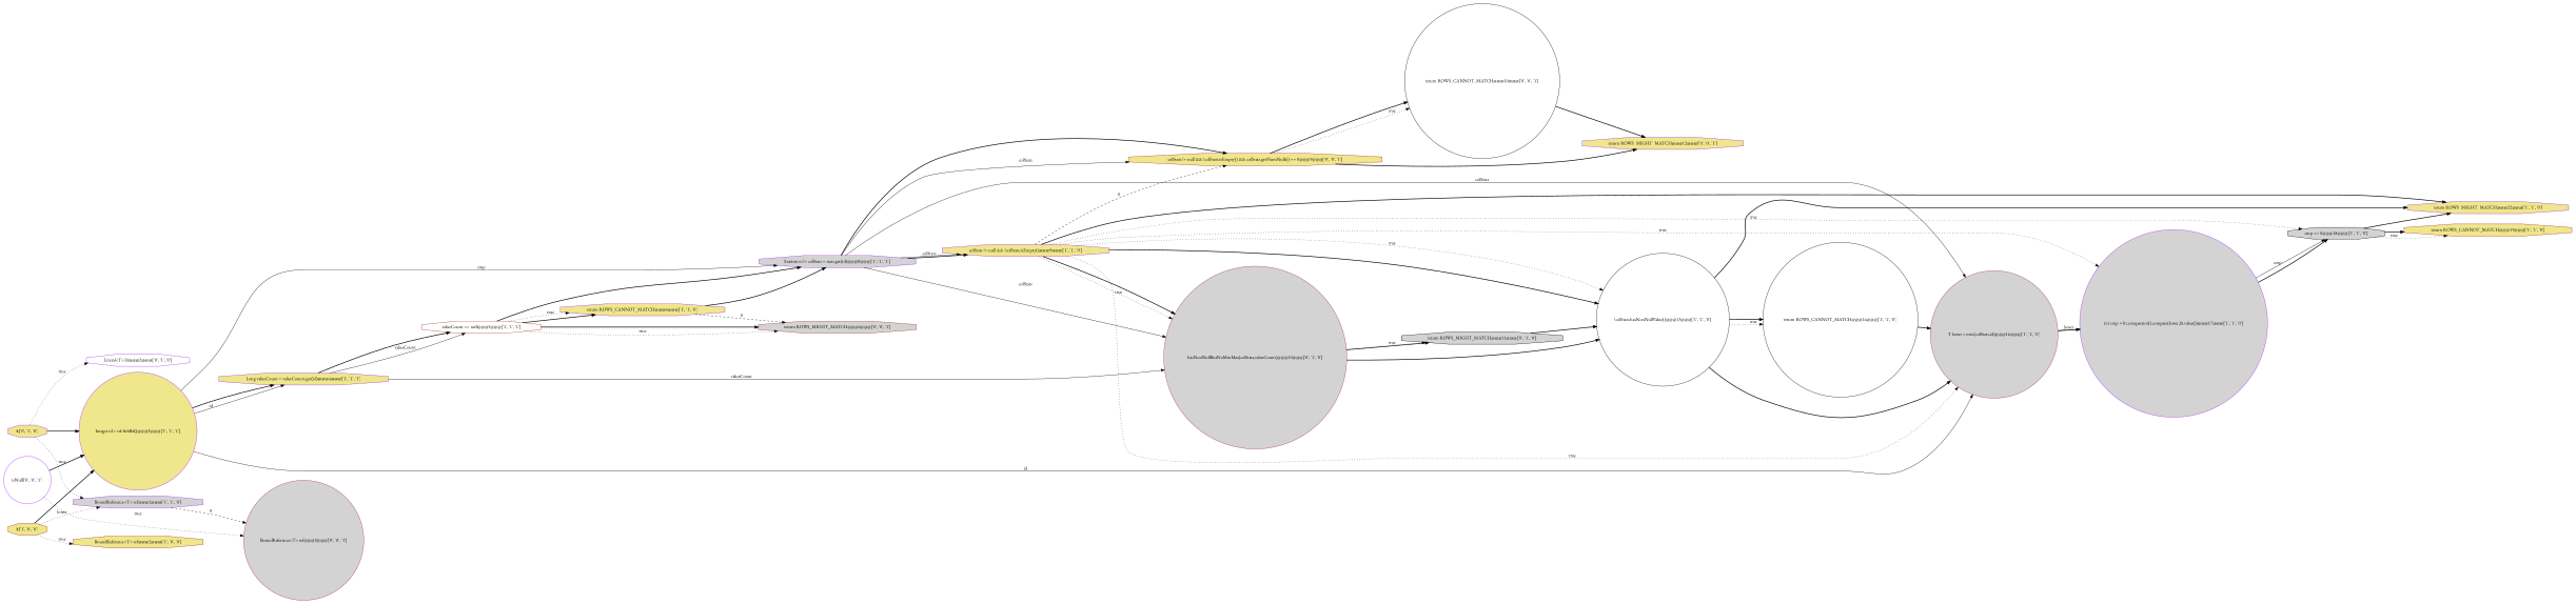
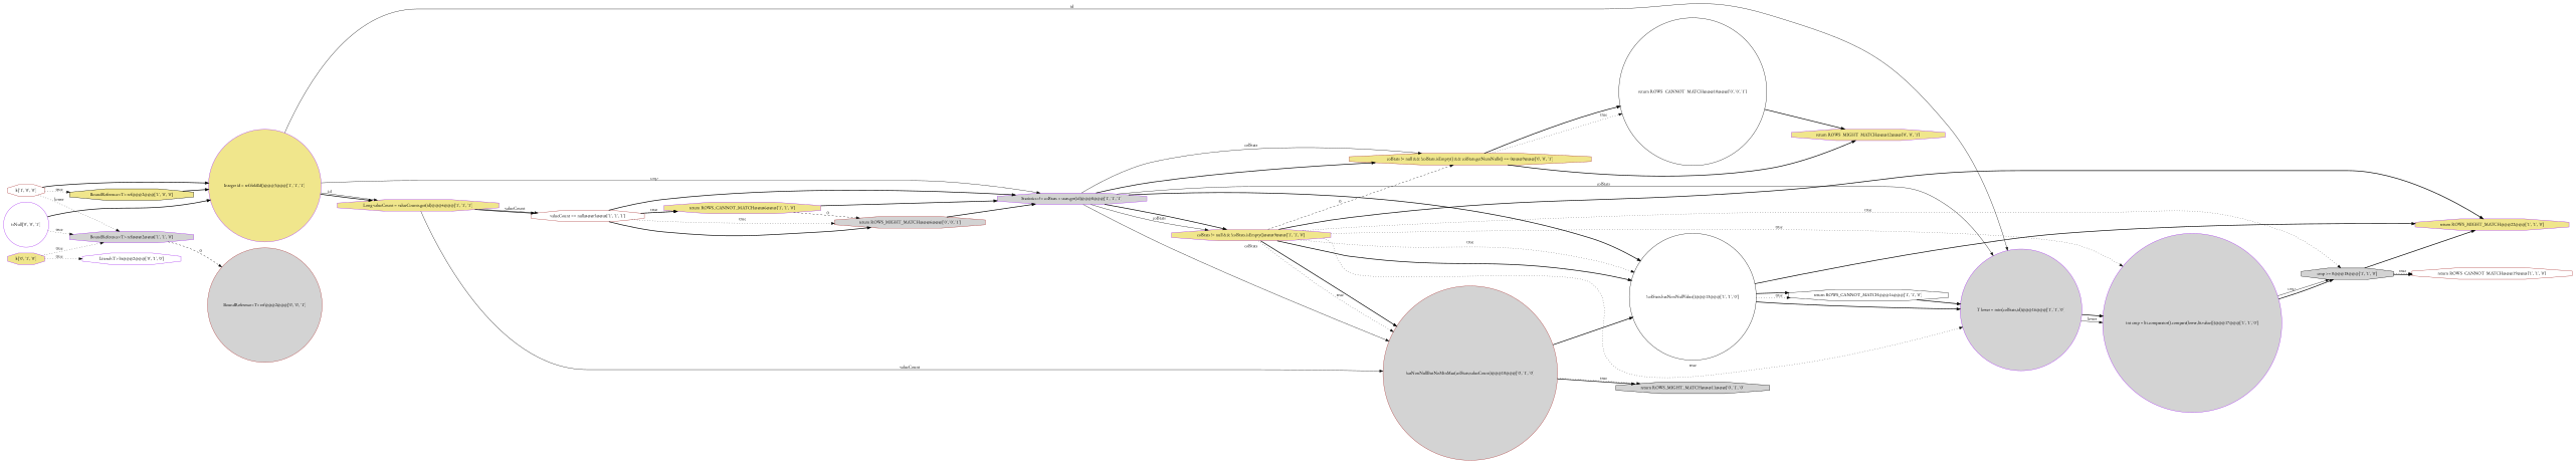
  digraph {
    fontname="EB Garamond"
    rankdir=LR
    node [color=purple fillcolor=khaki fontname="EB Garamond" shape=octagon style=filled]
    edge [fontname="EB Garamond" style=bold]
    n1 [label="Integer id = ref.fieldId()@@@3@@@['1', '1', '1']" shape=circle]
-   n2 [color=brown fillcolor=lightgrey label="T lower = min(colStats,id)@@@16@@@['1', '1', '0']" shape=circle]
+   n2 [fillcolor=lightgrey label="T lower = min(colStats,id)@@@16@@@['1', '1', '0']" shape=circle]
    n3 [label="Long valueCount = valueCounts.get(id)@@@4@@@['1', '1', '1']"]
    n4 [fillcolor=lightgrey label="Statistics<?> colStats = stats.get(id)@@@8@@@['1', '1', '1']"]
    n5 [fillcolor=lightgrey label="int cmp = lit.comparator().compare(lower,lit.value())@@@17@@@['1', '1', '0']" shape=circle]
    n6 [color=brown fillcolor=white label="valueCount == null@@@5@@@['1', '1', '1']"]
    n7 [color=brown fillcolor=lightgrey label="hasNonNullButNoMinMax(colStats,valueCount)@@@10@@@['0', '1', '0']" shape=circle]
    n8 [label="colStats != null && !colStats.isEmpty()@@@9@@@['1', '1', '0']"]
    n9 [color=brown label="colStats != null && !colStats.isEmpty() && colStats.getNumNulls() == 0@@@9@@@['0', '0', '1']"]
-   n10 [color=brown label="return ROWS_CANNOT_MATCH@@@19@@@['1', '1', '0']"]
+   n10 [color=brown fillcolor=white label="return ROWS_CANNOT_MATCH@@@19@@@['1', '1', '0']"]
    n11 [label="return ROWS_MIGHT_MATCH@@@22@@@['1', '1', '0']"]
    n12 [fillcolor=white label="isNull['0', '0', '1']" shape=circle]
    n13 [color=brown fillcolor=lightgrey label="BoundReference<T> ref@@@2@@@['0', '0', '1']" shape=circle]
    n14 [label="lt['0', '1', '0']"]
    n15 [fillcolor=lightgrey label="BoundReference<T> ref@@@2@@@['1', '1', '0']"]
    n16 [fillcolor=white label="Literal<T> lit@@@2@@@['0', '1', '0']"]
    n17 [color=black fillcolor=white label="!colStats.hasNonNullValue()@@@13@@@['1', '1', '0']" shape=circle]
-   n18 [color=black fillcolor=white label="return ROWS_CANNOT_MATCH@@@14@@@['1', '1', '0']" shape=circle]
+   n18 [color=black fillcolor=white label="return ROWS_CANNOT_MATCH@@@14@@@['1', '1', '0']"]
    n19 [color=black fillcolor=lightgrey label="cmp >= 0@@@18@@@['1', '1', '0']"]
    n20 [color=black fillcolor=lightgrey label="return ROWS_MIGHT_MATCH@@@11@@@['0', '1', '0']"]
    n21 [color=black fillcolor=white label="return ROWS_CANNOT_MATCH@@@10@@@['0', '0', '1']" shape=circle]
    n22 [label="return ROWS_MIGHT_MATCH@@@12@@@['0', '0', '1']"]
    n23 [color=brown fillcolor=lightgrey label="return ROWS_MIGHT_MATCH@@@6@@@['0', '0', '1']"]
    n24 [label="return ROWS_CANNOT_MATCH@@@6@@@['1', '1', '0']"]
-   n25 [color=brown label="BoundReference<T> ref@@@2@@@['1', '0', '0']"]
-   n26 [color=brown label="lt['1', '0', '0']"]
+   n25 [color=black label="BoundReference<T> ref@@@2@@@['1', '0', '0']"]
+   n26 [color=brown fillcolor=white label="lt['1', '0', '0']"]
    n1 -> n2 [label=id style=solid]
    n1 -> n3 [label=id style=solid]
    n1 -> n3
    n1 -> n4 [label=cmp style=solid]
    n2 -> n5 [label=lower style=solid]
    n2 -> n5
    n3 -> n6 [label=valueCount style=solid]
    n3 -> n6
    n3 -> n7 [label=valueCount style=solid]
    n4 -> n2 [label=colStats style=solid]
    n4 -> n7 [label=colStats style=solid]
    n4 -> n8 [label=colStats style=solid]
    n4 -> n8
    n4 -> n9 [label=colStats style=solid]
    n4 -> n9
    n5 -> n19 [label=cmp style=solid]
    n5 -> n19
    n6 -> n4
    n6 -> n23
    n6 -> n23 [label=true style=dotted]
    n6 -> n24
    n6 -> n24 [label=true style=dotted]
    n7 -> n17
    n7 -> n20
    n7 -> n20 [label=true style=dotted]
    n8 -> n2 [label=true style=dotted]
    n8 -> n5 [label=true style=dotted]
    n8 -> n7 [label=true style=dotted]
    n8 -> n7
    n8 -> n9 [label=0 style=dashed]
    n8 -> n11
    n8 -> n17
    n8 -> n17 [label=true style=dotted]
    n8 -> n19 [label=true style=dotted]
    n9 -> n21 [label=true style=dotted]
    n9 -> n21
    n9 -> n22
    n12 -> n1
-   n12 -> n13 [label=true style=dotted]
-   n14 -> n1
+   n12 -> n15 [label=true style=dotted]
+   n25 -> n1
    n14 -> n15 [label=true style=dotted]
    n14 -> n16 [label=true style=dotted]
    n15 -> n13 [label=0 style=dashed]
    n17 -> n2
    n17 -> n11
    n17 -> n18 [label=true style=dotted]
    n17 -> n18
    n18 -> n2
    n19 -> n10 [label=true style=dotted]
    n19 -> n10
    n19 -> n11
-   n20 -> n17
+   n4 -> n17
    n21 -> n22
+   n23 -> n4
    n24 -> n4
    n24 -> n23 [label=0 style=dashed]
    n26 -> n1
    n26 -> n15 [label=lower style=dotted]
    n26 -> n25 [label=true style=dotted]
  }
